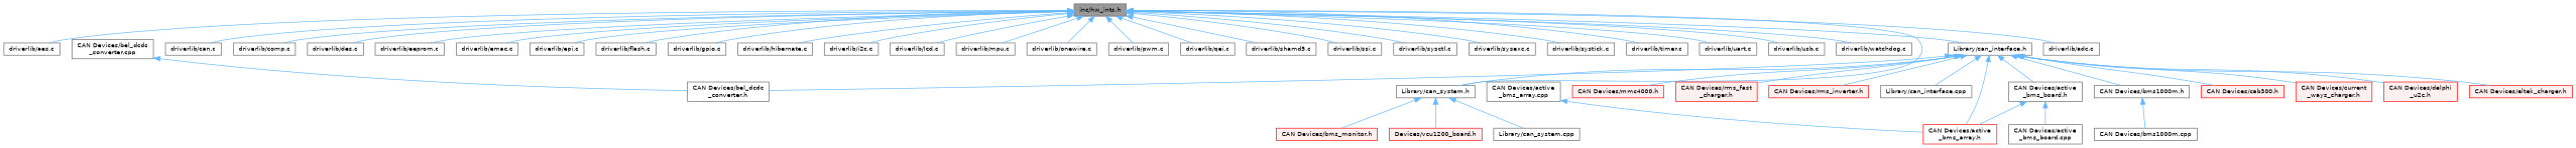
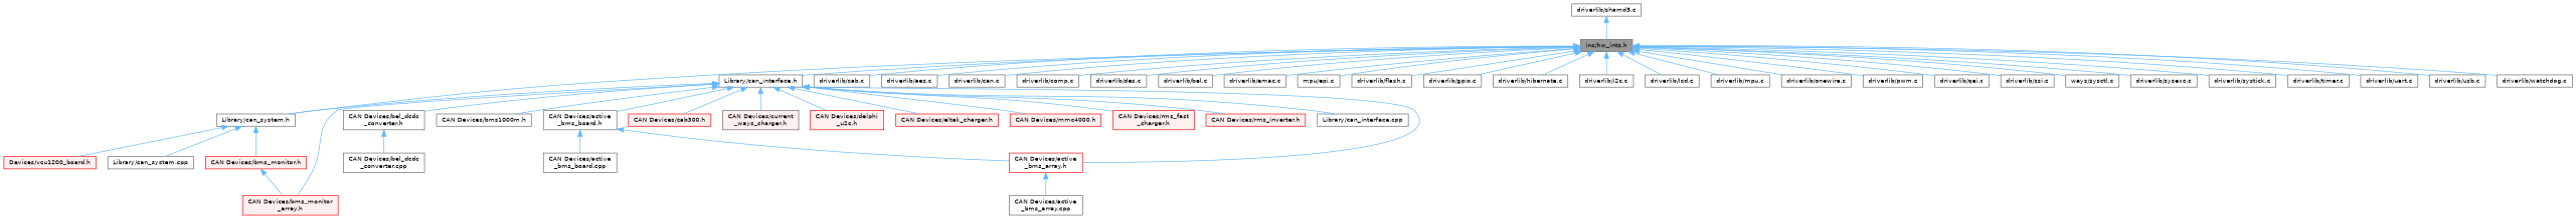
  digraph {
    node [color=grey40 fillcolor=white fontname=Helvetica fontsize=10 shape=box style=filled]
    edge [color=steelblue1 dir=back fontname=Helvetica fontsize=10 labelfontname=Helvetica labelfontsize=10 style=solid]
    n1 [color=gray40 fillcolor=grey60 fontcolor=black height=0.2 label="inc/hw_ints.h" width=0.4]
    n2 [height=0.2 label="Library/can_interface.h" width=0.4]
    n3 [height=0.2 label="Library/can_system.h" width=0.4]
-   n4 [height=0.2 label="driverlib/adc.c" width=0.4]
+   n4 [height=0.2 label="driverlib/cab.c" width=0.4]
    n5 [height=0.2 label="driverlib/aes.c" width=0.4]
    n6 [height=0.2 label="driverlib/can.c" width=0.4]
    n7 [height=0.2 label="driverlib/comp.c" width=0.4]
    n8 [height=0.2 label="driverlib/des.c" width=0.4]
-   n9 [height=0.2 label="driverlib/eeprom.c" width=0.4]
+   n9 [height=0.2 label="driverlib/bel.c" width=0.4]
    n10 [height=0.2 label="driverlib/emac.c" width=0.4]
-   n11 [height=0.2 label="driverlib/epi.c" width=0.4]
+   n11 [height=0.2 label="mpu/epi.c" width=0.4]
    n12 [height=0.2 label="driverlib/flash.c" width=0.4]
    n13 [height=0.2 label="driverlib/gpio.c" width=0.4]
    n14 [height=0.2 label="driverlib/hibernate.c" width=0.4]
    n15 [height=0.2 label="driverlib/i2c.c" width=0.4]
    n16 [height=0.2 label="driverlib/lcd.c" width=0.4]
    n17 [height=0.2 label="driverlib/mpu.c" width=0.4]
    n18 [height=0.2 label="driverlib/onewire.c" width=0.4]
    n19 [height=0.2 label="driverlib/pwm.c" width=0.4]
    n20 [height=0.2 label="driverlib/qei.c" width=0.4]
    n21 [height=0.2 label="driverlib/shamd5.c" width=0.4]
    n22 [height=0.2 label="driverlib/ssi.c" width=0.4]
-   n23 [height=0.2 label="driverlib/sysctl.c" width=0.4]
+   n23 [height=0.2 label="ways/sysctl.c" width=0.4]
    n24 [height=0.2 label="driverlib/sysexc.c" width=0.4]
    n25 [height=0.2 label="driverlib/systick.c" width=0.4]
    n26 [height=0.2 label="driverlib/timer.c" width=0.4]
    n27 [height=0.2 label="driverlib/uart.c" width=0.4]
    n28 [height=0.2 label="driverlib/usb.c" width=0.4]
    n29 [height=0.2 label="driverlib/watchdog.c" width=0.4]
    n30 [color=red height=0.2 label="CAN Devices/active\l_bms_array.h" width=0.4]
    n31 [height=0.2 label="CAN Devices/active\l_bms_board.h" width=0.4]
    n32 [height=0.2 label="CAN Devices/bel_dcdc\l_converter.h" width=0.4]
    n33 [height=0.2 label="CAN Devices/bms1000m.h" width=0.4]
+   n34 [color=red fillcolor="#FFF0F0" height=0.2 label="CAN Devices/bms_monitor\l_array.h" width=0.4]
    n35 [color=red fillcolor="#FFF0F0" height=0.2 label="CAN Devices/cab300.h" width=0.4]
-   n36 [color=red fillcolor="#FFF0F0" height=0.2 label="CAN Devices/current\l_ways_charger.h" width=0.4]
+   n36 [fillcolor="#FFF0F0" height=0.2 label="CAN Devices/current\l_ways_charger.h" width=0.4]
    n37 [color=red fillcolor="#FFF0F0" height=0.2 label="CAN Devices/delphi\l_u2c.h" width=0.4]
    n38 [color=red fillcolor="#FFF0F0" height=0.2 label="CAN Devices/eltek_charger.h" width=0.4]
    n39 [color=red fillcolor="#FFF0F0" height=0.2 label="CAN Devices/mmc4000.h" width=0.4]
    n40 [color=red fillcolor="#FFF0F0" height=0.2 label="CAN Devices/rms_fast\l_charger.h" width=0.4]
    n41 [color=red fillcolor="#FFF0F0" height=0.2 label="CAN Devices/rms_inverter.h" width=0.4]
    n42 [height=0.2 label="Library/can_interface.cpp" width=0.4]
    n43 [color=red fillcolor="#FFF0F0" height=0.2 label="CAN Devices/bms_monitor.h" width=0.4]
    n44 [color=red fillcolor="#FFF0F0" height=0.2 label="Devices/vcu1200_board.h" width=0.4]
    n45 [height=0.2 label="Library/can_system.cpp" width=0.4]
    n46 [height=0.2 label="CAN Devices/active\l_bms_array.cpp" width=0.4]
    n47 [height=0.2 label="CAN Devices/active\l_bms_board.cpp" width=0.4]
    n48 [height=0.2 label="CAN Devices/bel_dcdc\l_converter.cpp" width=0.4]
-   n49 [height=0.2 label="CAN Devices/bms1000m.cpp" width=0.4]
    n1 -> n2
    n1 -> n3
    n1 -> n4
    n1 -> n5
    n1 -> n6
    n1 -> n7
    n1 -> n8
    n1 -> n9
    n1 -> n10
    n1 -> n11
    n1 -> n12
    n1 -> n13
    n1 -> n14
    n1 -> n15
    n1 -> n16
    n1 -> n17
    n1 -> n18
    n1 -> n19
    n1 -> n20
-   n1 -> n21
+   n21 -> n1
    n1 -> n22
    n1 -> n23
    n1 -> n24
    n1 -> n25
    n1 -> n26
    n1 -> n27
    n1 -> n28
    n1 -> n29
    n2 -> n3
    n2 -> n30
    n2 -> n31
    n2 -> n32
    n2 -> n33
+   n2 -> n34
    n2 -> n35
    n2 -> n36
    n2 -> n37
    n2 -> n38
    n2 -> n39
    n2 -> n40
    n2 -> n41
    n2 -> n42
    n3 -> n43
    n3 -> n44
    n3 -> n45
-   n46 -> n30
+   n30 -> n46
    n31 -> n30
    n31 -> n47
-   n48 -> n32
-   n33 -> n49
+   n32 -> n48
+   n43 -> n34
  }
